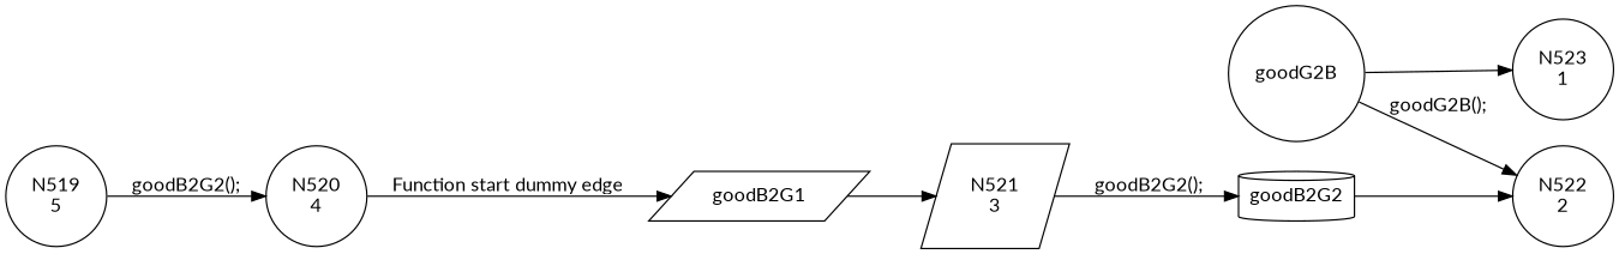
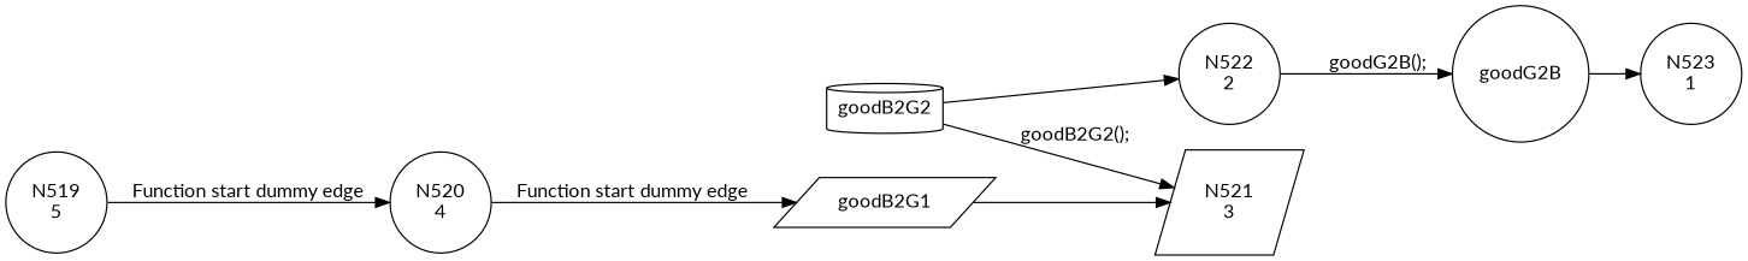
  digraph {
    fontname=Lato
    rankdir=LR
    node [fontname=Lato shape=circle]
    edge [fontname=Lato]
    n1 [label="N520\n4"]
    n2 [label=goodB2G1 shape=parallelogram]
    n3 [label="N521\n3" shape=parallelogram]
    n4 [label=goodB2G2 shape=cylinder]
    n5 [label="N522\n2"]
    n6 [label=goodG2B]
    n7 [label="N523\n1"]
    n8 [label="N519\n5"]
    n1 -> n2 [label="Function start dummy edge"]
    n2 -> n3
-   n3 -> n4 [label="goodB2G2();"]
+   n4 -> n3 [label="goodB2G2();"]
    n4 -> n5
-   n6 -> n5 [label="goodG2B();"]
+   n5 -> n6 [label="goodG2B();"]
    n6 -> n7
-   n8 -> n1 [label="goodB2G2();"]
+   n8 -> n1 [label="Function start dummy edge"]
  }
